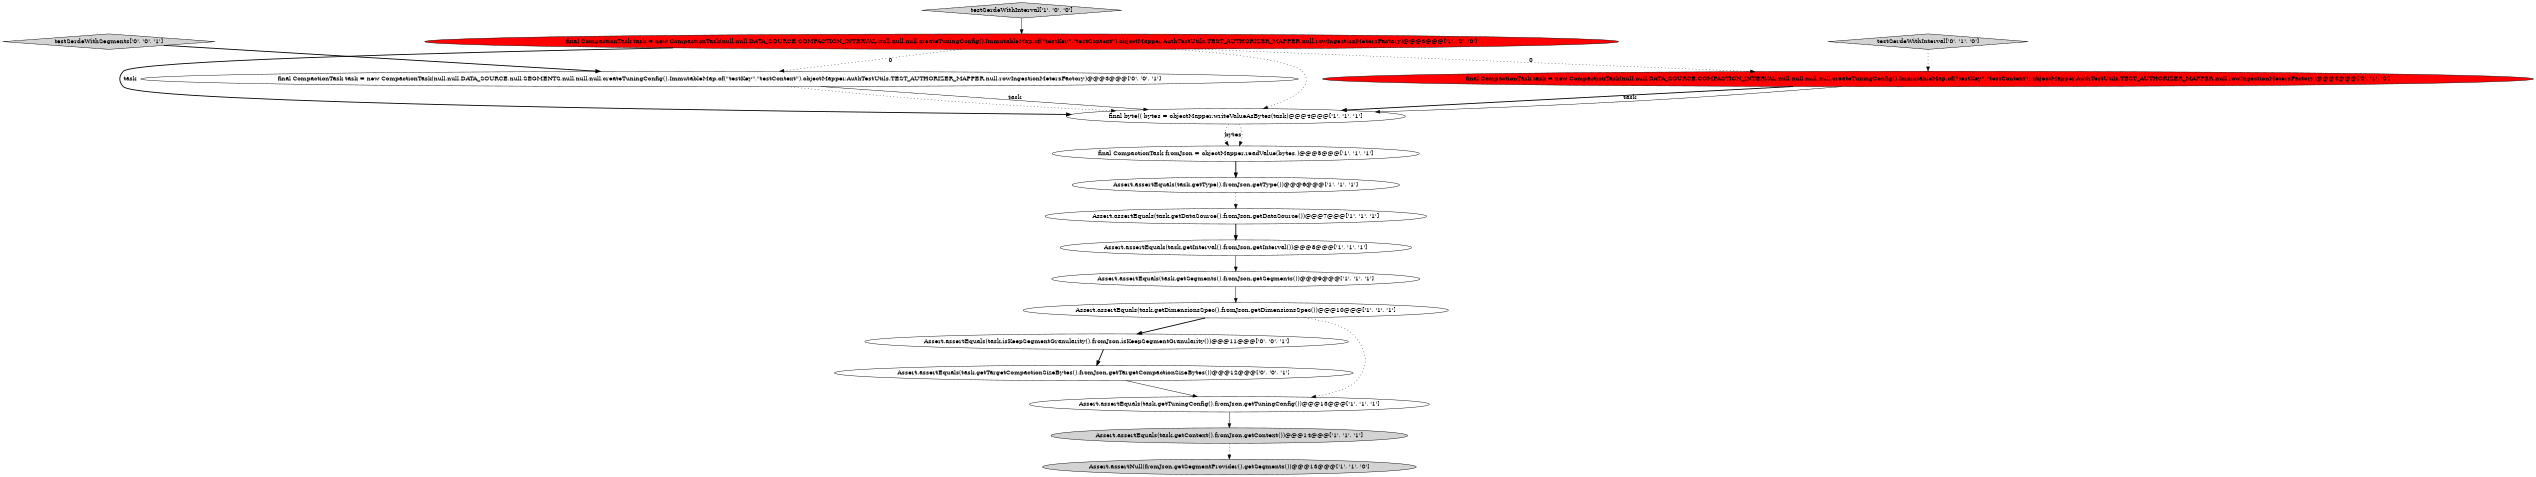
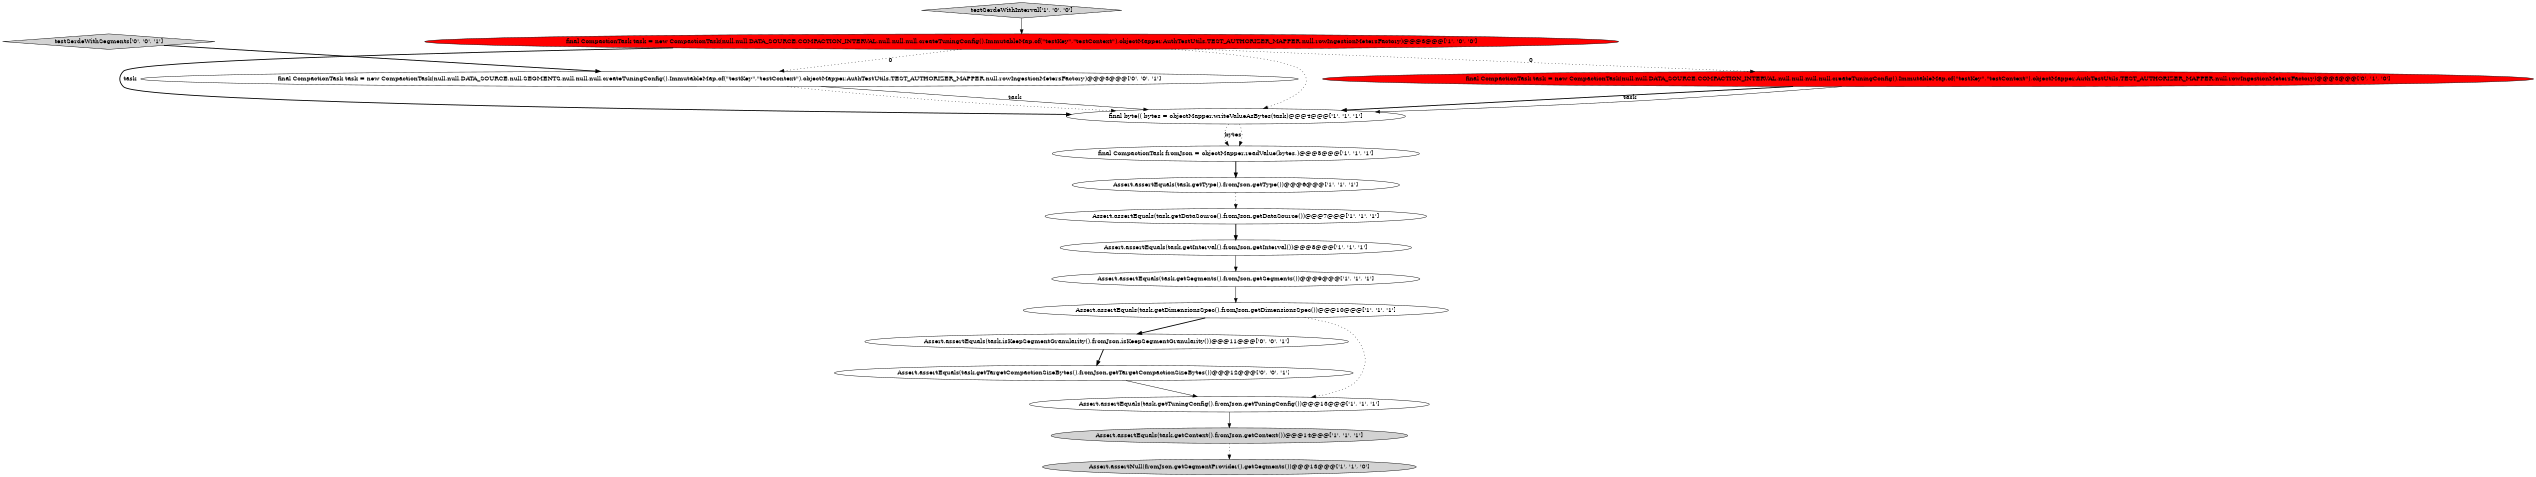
  digraph {
    node [fillcolor=white shape=ellipse style=filled]
    edge [style=dotted]
    n1 [label="Assert.assertEquals(task.getInterval(),fromJson.getInterval())@@@8@@@['1', '1', '1']"]
    n2 [label="Assert.assertEquals(task.getSegments(),fromJson.getSegments())@@@9@@@['1', '1', '1']"]
    n3 [label="Assert.assertEquals(task.isKeepSegmentGranularity(),fromJson.isKeepSegmentGranularity())@@@11@@@['0', '0', '1']"]
    n4 [label="Assert.assertEquals(task.getTargetCompactionSizeBytes(),fromJson.getTargetCompactionSizeBytes())@@@12@@@['0', '0', '1']"]
    n5 [fillcolor=red label="final CompactionTask task = new CompactionTask(null,null,DATA_SOURCE,COMPACTION_INTERVAL,null,null,null,createTuningConfig(),ImmutableMap.of(\"testKey\",\"testContext\"),objectMapper,AuthTestUtils.TEST_AUTHORIZER_MAPPER,null,rowIngestionMetersFactory)@@@3@@@['1', '0', '0']"]
    n6 [label="final CompactionTask task = new CompactionTask(null,null,DATA_SOURCE,null,SEGMENTS,null,null,null,createTuningConfig(),ImmutableMap.of(\"testKey\",\"testContext\"),objectMapper,AuthTestUtils.TEST_AUTHORIZER_MAPPER,null,rowIngestionMetersFactory)@@@3@@@['0', '0', '1']"]
    n7 [label="final byte(( bytes = objectMapper.writeValueAsBytes(task)@@@4@@@['1', '1', '1']"]
    n8 [fillcolor=red label="final CompactionTask task = new CompactionTask(null,null,DATA_SOURCE,COMPACTION_INTERVAL,null,null,null,null,createTuningConfig(),ImmutableMap.of(\"testKey\",\"testContext\"),objectMapper,AuthTestUtils.TEST_AUTHORIZER_MAPPER,null,rowIngestionMetersFactory)@@@3@@@['0', '1', '0']"]
    n9 [label="Assert.assertEquals(task.getDataSource(),fromJson.getDataSource())@@@7@@@['1', '1', '1']"]
    n10 [fillcolor=lightgray label="Assert.assertNull(fromJson.getSegmentProvider().getSegments())@@@13@@@['1', '1', '0']"]
-   n11 [fillcolor=lightgray label="testSerdeWithInterval['0', '1', '0']" shape=diamond]
    n12 [fillcolor=lightgray label="testSerdeWithSegments['0', '0', '1']" shape=diamond]
    n13 [fillcolor=lightgray label="testSerdeWithInterval['1', '0', '0']" shape=diamond]
    n14 [label="Assert.assertEquals(task.getType(),fromJson.getType())@@@6@@@['1', '1', '1']"]
    n15 [label="Assert.assertEquals(task.getDimensionsSpec(),fromJson.getDimensionsSpec())@@@10@@@['1', '1', '1']"]
    n16 [label="Assert.assertEquals(task.getTuningConfig(),fromJson.getTuningConfig())@@@13@@@['1', '1', '1']"]
    n17 [label="final CompactionTask fromJson = objectMapper.readValue(bytes,)@@@5@@@['1', '1', '1']"]
    n18 [fillcolor=lightgray label="Assert.assertEquals(task.getContext(),fromJson.getContext())@@@14@@@['1', '1', '1']"]
    n1 -> n2 [style=solid]
    n2 -> n15 [style=solid]
    n3 -> n4 [style=bold]
    n4 -> n16 [style=solid]
    n5 -> n6 [label=0]
    n5 -> n7 [label=task style=bold]
    n5 -> n7
    n5 -> n8 [label=0]
    n6 -> n7 [label=task style=solid]
    n6 -> n7
    n7 -> n17 [label=bytes]
    n7 -> n17
    n8 -> n7 [label=task style=bold]
    n8 -> n7 [style=solid]
    n9 -> n1 [style=bold]
-   n11 -> n8
    n12 -> n6 [style=bold]
    n13 -> n5 [style=solid]
    n14 -> n9
    n15 -> n3 [style=bold]
    n15 -> n16
    n16 -> n18 [style=solid]
    n17 -> n14 [style=bold]
    n18 -> n10
  }
